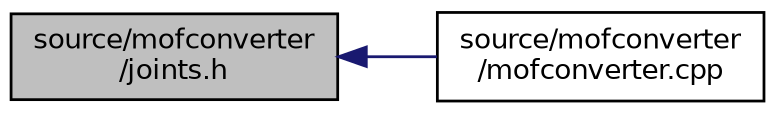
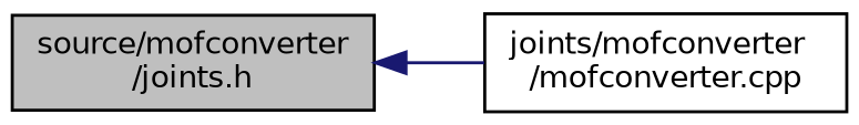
  digraph {
    rankdir=LR
    node [color=black fontname=Helvetica fontsize=10 shape=record style=filled]
    n1 [fillcolor=grey75 fontcolor=black height=0.2 label="source/mofconverter\l/joints.h" width=0.4]
-   n2 [fillcolor=white height=0.2 label="source/mofconverter\l/mofconverter.cpp" width=0.4]
+   n2 [fillcolor=white height=0.2 label="joints/mofconverter\l/mofconverter.cpp" width=0.4]
    n1 -> n2 [color=midnightblue dir=back fontname=Helvetica fontsize=10 labelfontname=Helvetica labelfontsize=10 style=solid]
  }
